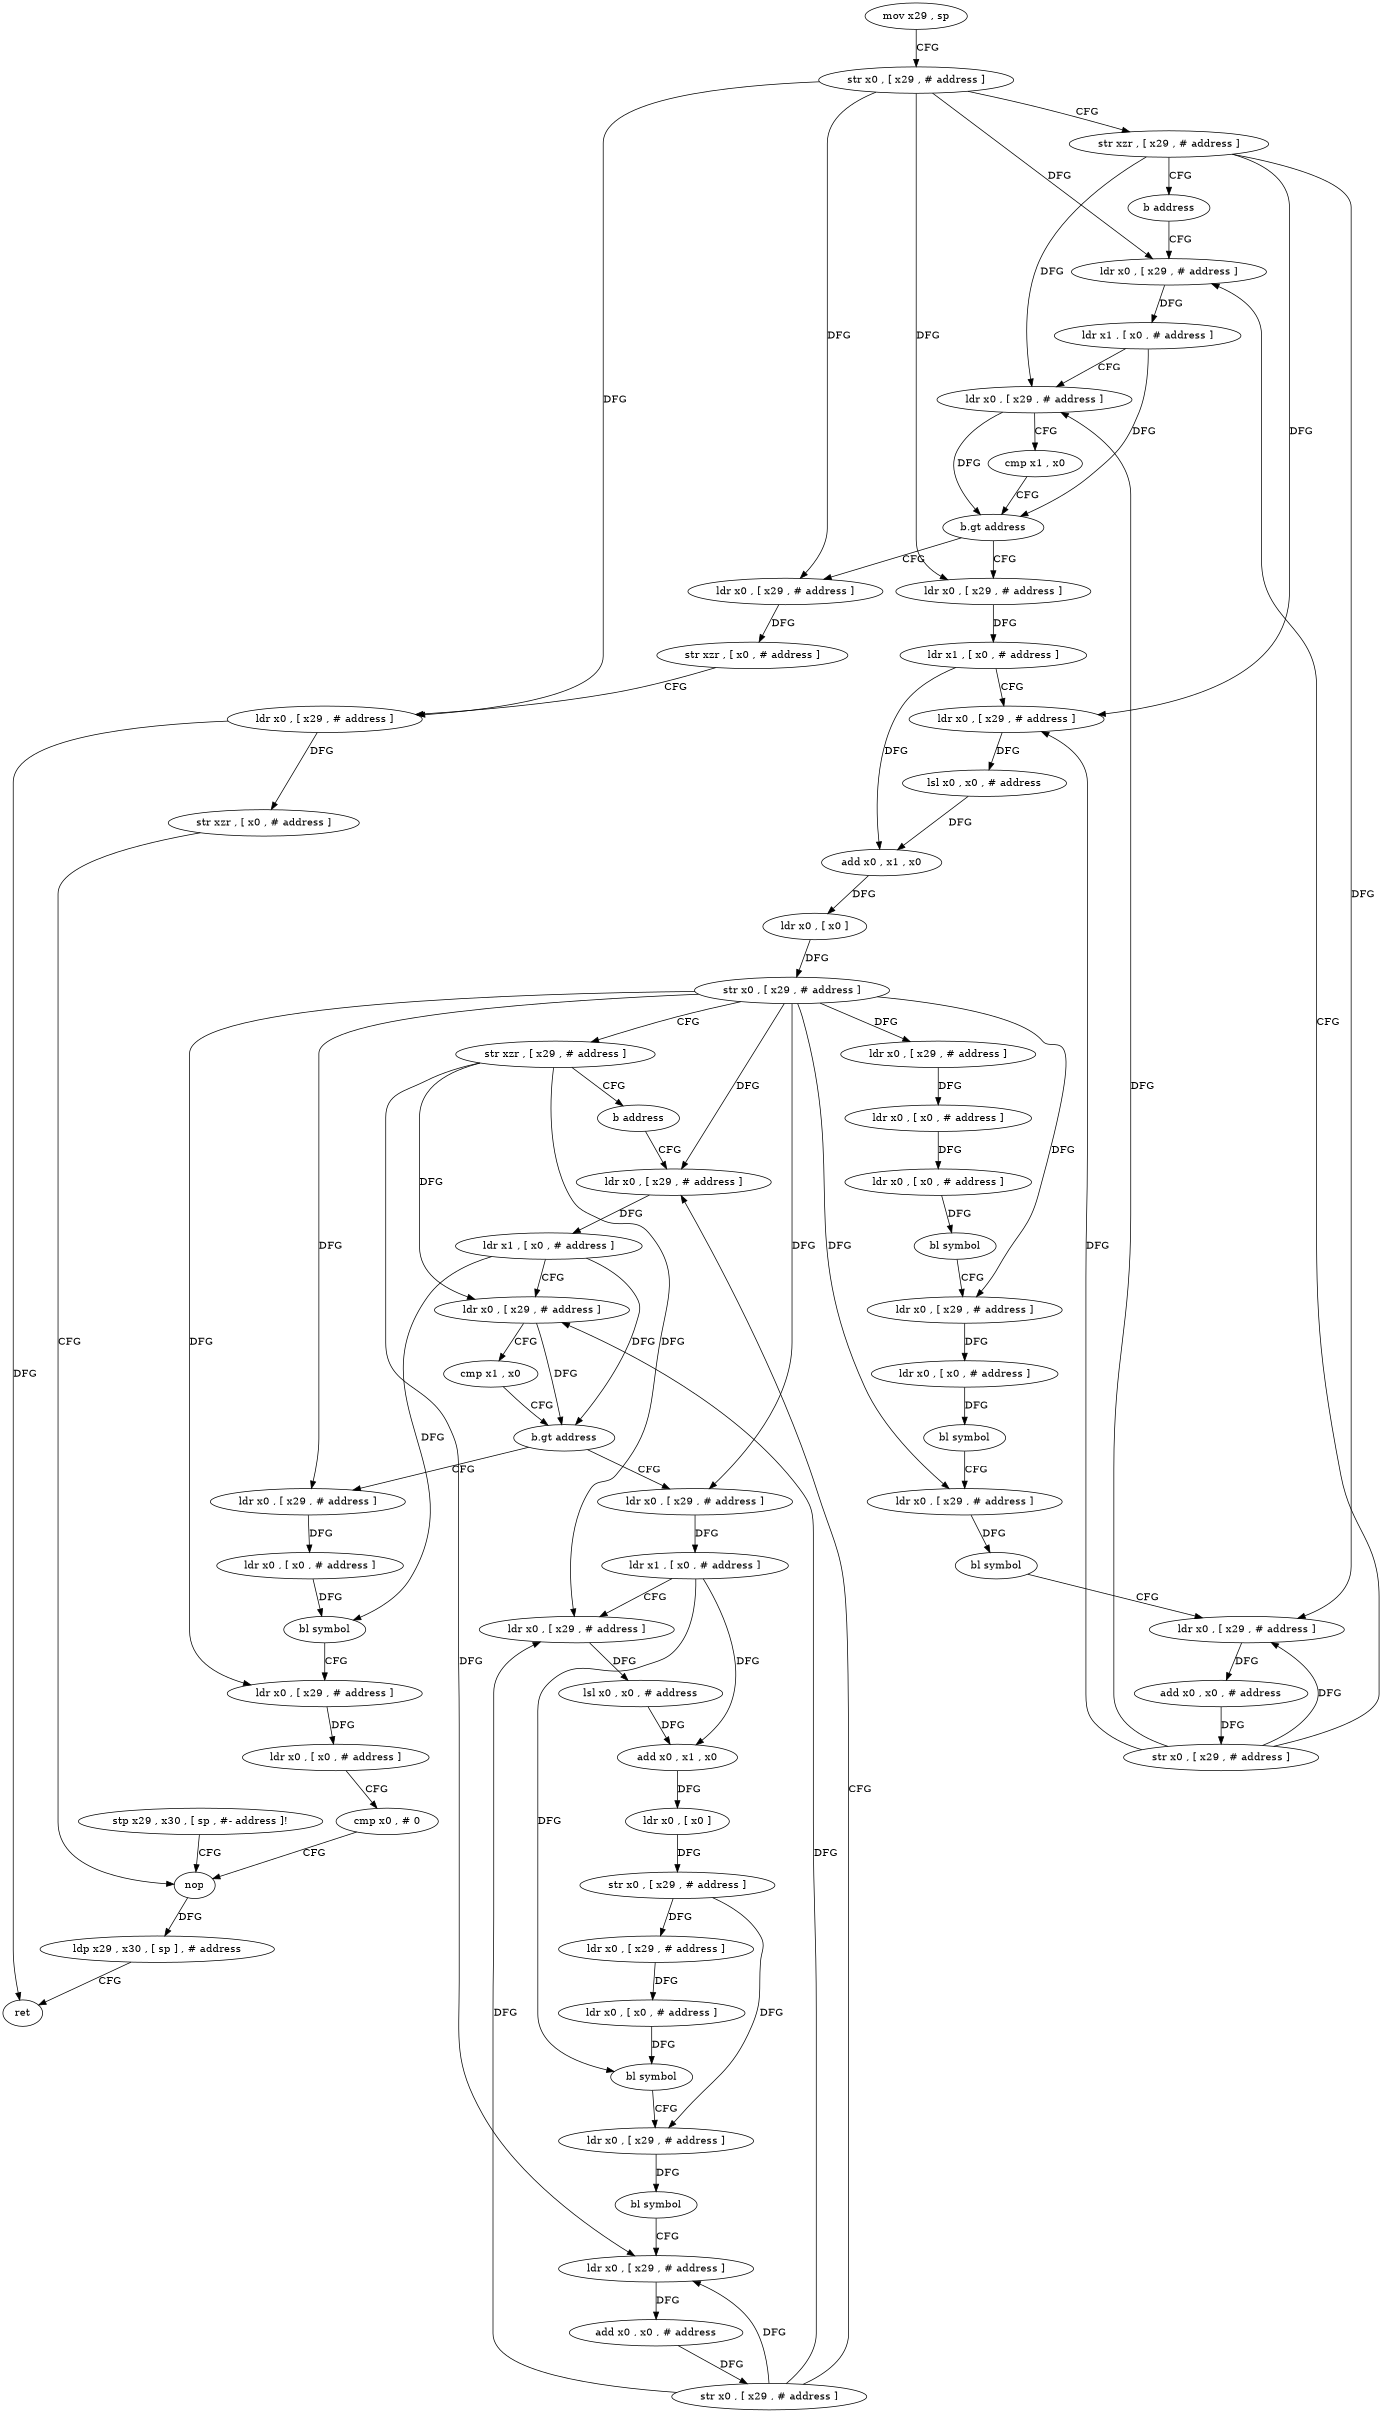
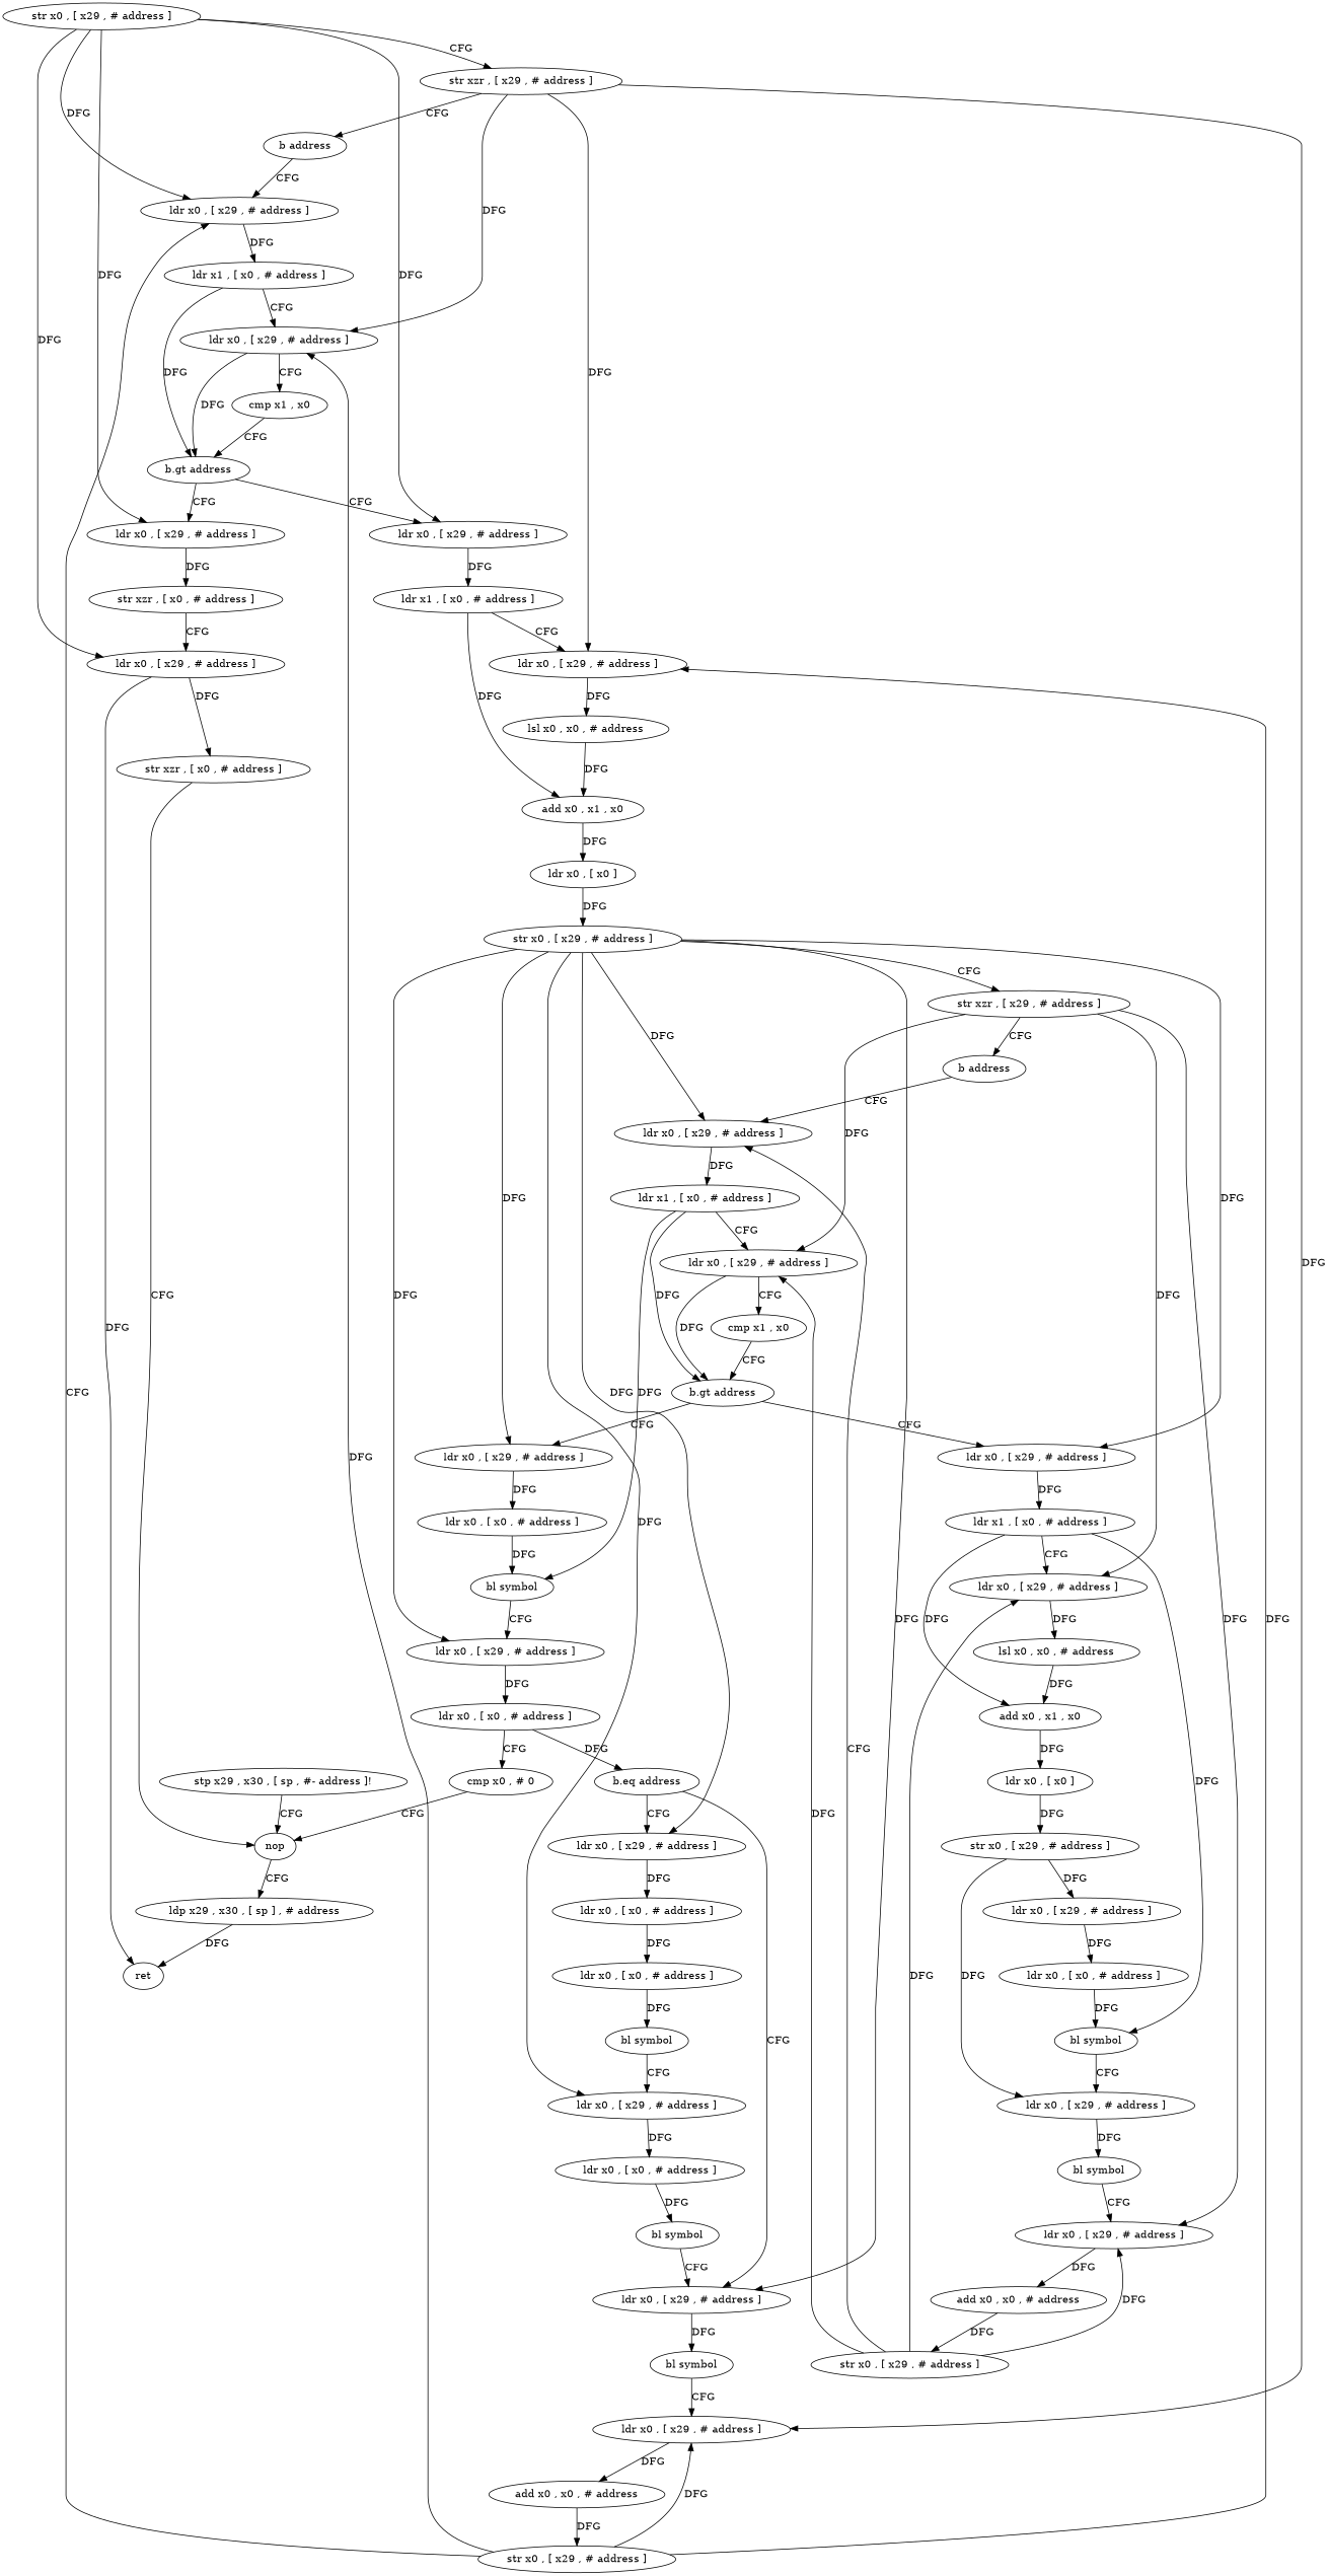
  digraph {
    n1 [label="stp x29 , x30 , [ sp , #- address ]!"]
    n2 [label=nop]
-   n3 [label="mov x29 , sp"]
    n4 [label="str x0 , [ x29 , # address ]"]
    n5 [label="str xzr , [ x29 , # address ]"]
    n6 [label="ldr x0 , [ x29 , # address ]"]
    n7 [label="ldr x0 , [ x29 , # address ]"]
    n8 [label="ldr x0 , [ x29 , # address ]"]
    n9 [label="ldr x0 , [ x29 , # address ]"]
    n10 [label="b address"]
    n11 [label="ldr x0 , [ x29 , # address ]"]
    n12 [label="ldr x0 , [ x29 , # address ]"]
    n13 [label="ldr x0 , [ x29 , # address ]"]
    n14 [label="ldr x1 , [ x0 , # address ]"]
    n15 [label="ldr x1 , [ x0 , # address ]"]
    n16 [label="str xzr , [ x0 , # address ]"]
    n17 [label="str xzr , [ x0 , # address ]"]
    n18 [label=ret]
    n19 [label="b.gt address"]
    n20 [label="cmp x1 , x0"]
    n21 [label="lsl x0 , x0 , # address"]
    n22 [label="add x0 , x0 , # address"]
    n23 [label="add x0 , x1 , x0"]
    n24 [label="ldr x0 , [ x0 ]"]
    n25 [label="str x0 , [ x29 , # address ]"]
    n26 [label="str xzr , [ x29 , # address ]"]
    n27 [label="ldr x0 , [ x29 , # address ]"]
    n28 [label="ldr x0 , [ x29 , # address ]"]
    n29 [label="ldr x0 , [ x29 , # address ]"]
    n30 [label="ldr x0 , [ x29 , # address ]"]
    n31 [label="ldr x0 , [ x29 , # address ]"]
    n32 [label="ldr x0 , [ x29 , # address ]"]
    n33 [label="ldr x0 , [ x29 , # address ]"]
    n34 [label="b address"]
    n35 [label="ldr x0 , [ x29 , # address ]"]
    n36 [label="ldr x0 , [ x29 , # address ]"]
    n37 [label="ldr x0 , [ x29 , # address ]"]
    n38 [label="ldr x1 , [ x0 , # address ]"]
    n39 [label="ldr x1 , [ x0 , # address ]"]
    n40 [label="ldr x0 , [ x0 , # address ]"]
    n41 [label="ldr x0 , [ x0 , # address ]"]
    n42 [label="bl symbol"]
    n43 [label="ldr x0 , [ x0 , # address ]"]
    n44 [label="ldr x0 , [ x0 , # address ]"]
    n45 [label="b.gt address"]
    n46 [label="cmp x1 , x0"]
    n47 [label="lsl x0 , x0 , # address"]
    n48 [label="add x0 , x0 , # address"]
    n49 [label="bl symbol"]
    n50 [label="ldp x29 , x30 , [ sp ] , # address"]
    n51 [label="add x0 , x1 , x0"]
    n52 [label="bl symbol"]
    n53 [label="ldr x0 , [ x0 ]"]
    n54 [label="ldr x0 , [ x29 , # address ]"]
    n55 [label="str x0 , [ x29 , # address ]"]
    n56 [label="ldr x0 , [ x29 , # address ]"]
    n57 [label="ldr x0 , [ x0 , # address ]"]
    n58 [label="bl symbol"]
    n59 [label="str x0 , [ x29 , # address ]"]
    n60 [label="cmp x0 , # 0"]
+   n61 [label="b.eq address"]
    n62 [label="ldr x0 , [ x0 , # address ]"]
    n63 [label="str x0 , [ x29 , # address ]"]
    n64 [label="bl symbol"]
    n65 [label="bl symbol"]
    n1 -> n2 [label=CFG]
-   n2 -> n50 [label=DFG]
-   n3 -> n4 [label=CFG]
+   n2 -> n50 [label=CFG]
    n4 -> n5 [label=CFG]
    n4 -> n6 [label=DFG]
    n4 -> n7 [label=DFG]
    n4 -> n8 [label=DFG]
    n4 -> n9 [label=DFG]
    n5 -> n10 [label=CFG]
    n5 -> n11 [label=DFG]
    n5 -> n12 [label=DFG]
    n5 -> n13 [label=DFG]
    n6 -> n14 [label=DFG]
    n7 -> n15 [label=DFG]
    n8 -> n16 [label=DFG]
    n9 -> n17 [label=DFG]
    n9 -> n18 [label=DFG]
    n10 -> n6 [label=CFG]
    n11 -> n19 [label=DFG]
    n11 -> n20 [label=CFG]
    n12 -> n21 [label=DFG]
    n13 -> n22 [label=DFG]
    n14 -> n11 [label=CFG]
    n14 -> n19 [label=DFG]
    n15 -> n12 [label=CFG]
    n15 -> n23 [label=DFG]
    n16 -> n9 [label=CFG]
    n17 -> n2 [label=CFG]
    n19 -> n7 [label=CFG]
    n19 -> n8 [label=CFG]
    n20 -> n19 [label=CFG]
    n21 -> n23 [label=DFG]
    n22 -> n63 [label=DFG]
    n23 -> n24 [label=DFG]
    n24 -> n25 [label=DFG]
    n25 -> n26 [label=CFG]
    n25 -> n27 [label=DFG]
    n25 -> n28 [label=DFG]
    n25 -> n29 [label=DFG]
    n25 -> n30 [label=DFG]
    n25 -> n31 [label=DFG]
    n25 -> n32 [label=DFG]
    n25 -> n33 [label=DFG]
    n26 -> n34 [label=CFG]
    n26 -> n35 [label=DFG]
    n26 -> n36 [label=DFG]
    n26 -> n37 [label=DFG]
    n27 -> n38 [label=DFG]
    n28 -> n39 [label=DFG]
    n29 -> n40 [label=DFG]
    n30 -> n41 [label=DFG]
    n31 -> n42 [label=DFG]
    n32 -> n43 [label=DFG]
    n33 -> n44 [label=DFG]
    n34 -> n27 [label=CFG]
    n35 -> n45 [label=DFG]
    n35 -> n46 [label=CFG]
    n36 -> n47 [label=DFG]
    n37 -> n48 [label=DFG]
    n38 -> n35 [label=CFG]
    n38 -> n45 [label=DFG]
    n38 -> n49 [label=DFG]
    n39 -> n36 [label=CFG]
    n39 -> n51 [label=DFG]
    n39 -> n52 [label=DFG]
    n40 -> n49 [label=DFG]
    n41 -> n60 [label=CFG]
+   n41 -> n61 [label=DFG]
    n42 -> n13 [label=CFG]
    n43 -> n62 [label=DFG]
    n44 -> n65 [label=DFG]
    n45 -> n28 [label=CFG]
    n45 -> n29 [label=CFG]
    n46 -> n45 [label=CFG]
    n47 -> n51 [label=DFG]
    n48 -> n59 [label=DFG]
    n49 -> n30 [label=CFG]
-   n50 -> n18 [label=CFG]
+   n50 -> n18 [label=DFG]
    n51 -> n53 [label=DFG]
    n52 -> n54 [label=CFG]
    n53 -> n55 [label=DFG]
    n54 -> n58 [label=DFG]
    n55 -> n54 [label=DFG]
    n55 -> n56 [label=DFG]
    n56 -> n57 [label=DFG]
    n57 -> n52 [label=DFG]
    n58 -> n37 [label=CFG]
    n59 -> n27 [label=CFG]
    n59 -> n35 [label=DFG]
    n59 -> n36 [label=DFG]
    n59 -> n37 [label=DFG]
    n60 -> n2 [label=CFG]
+   n61 -> n31 [label=CFG]
+   n61 -> n32 [label=CFG]
    n62 -> n64 [label=DFG]
    n63 -> n6 [label=CFG]
    n63 -> n11 [label=DFG]
    n63 -> n12 [label=DFG]
    n63 -> n13 [label=DFG]
    n64 -> n33 [label=CFG]
    n65 -> n31 [label=CFG]
  }
